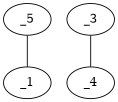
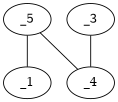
  graph {
    n1 [label=_5 x=1.0365 y=2.69788]
    _1 [x=1.11733 y=0.357011]
    _4 [x=2.62099 y=3.37094]
    _3 [x=1.42776 y=1.51995]
    n1 -- _1
+   n1 -- _4
    _3 -- _4
  }
